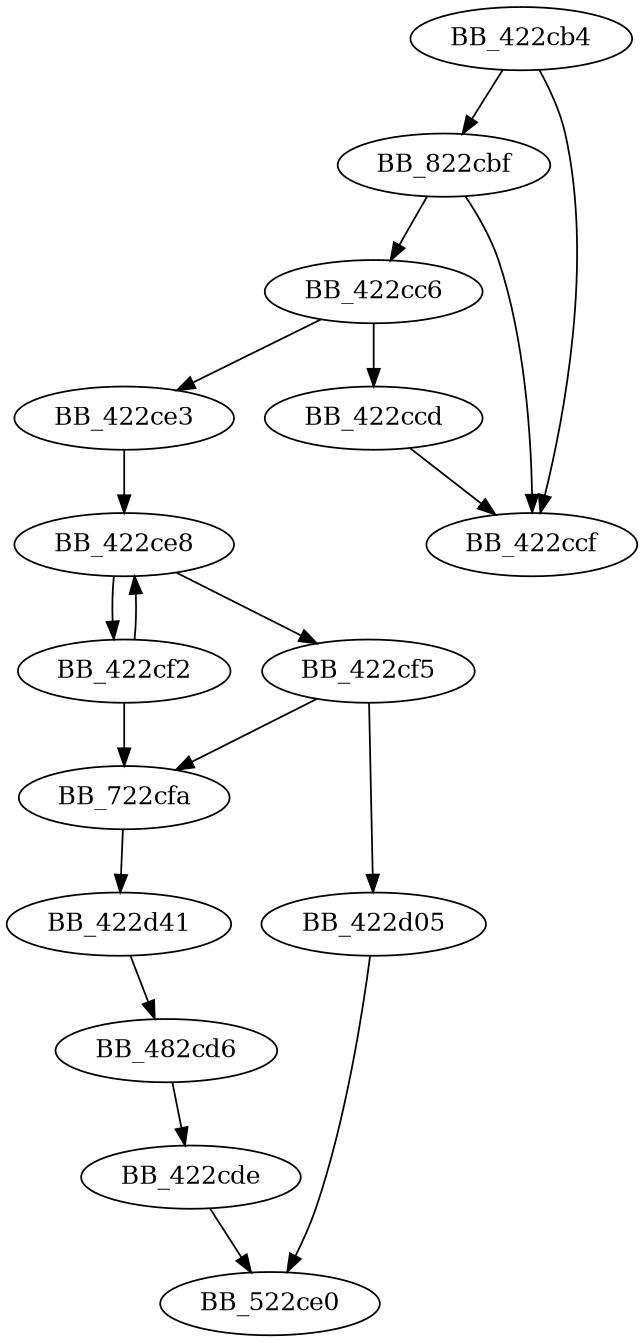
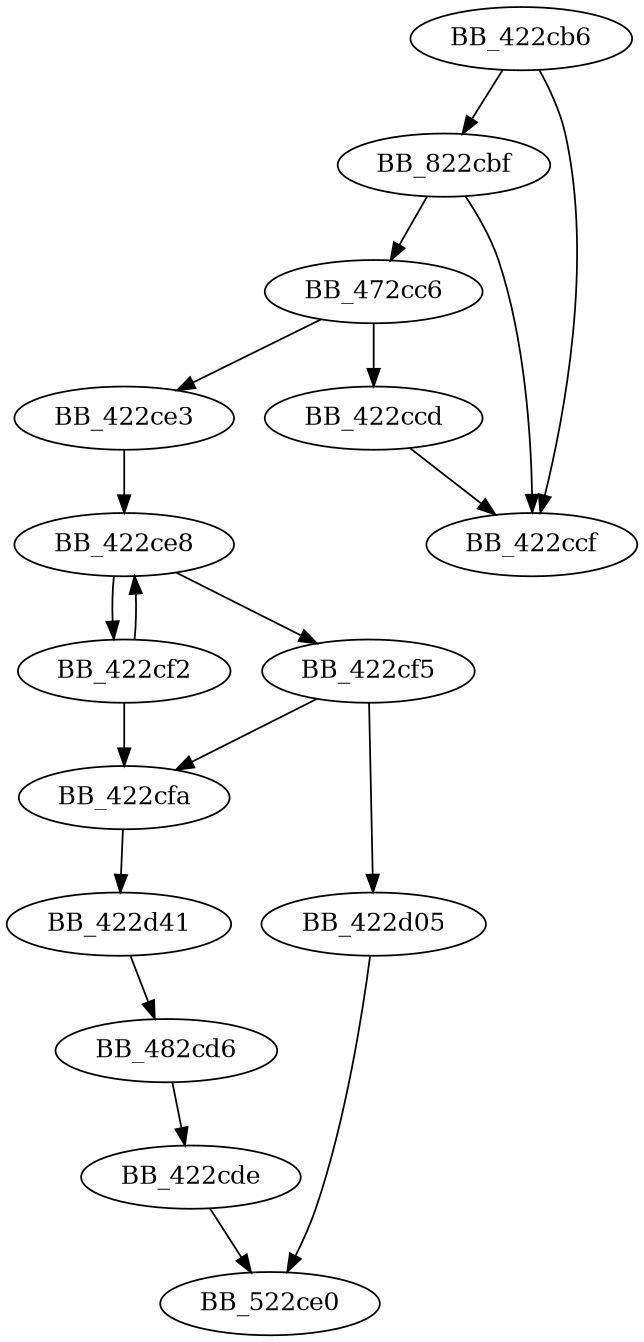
  digraph {
    n1 [label=BB_822cbf]
-   BB_422cb4
+   BB_422cb4 [label=BB_422cb6]
    BB_422ccf
-   BB_422cc6
+   BB_422cc6 [label=BB_472cc6]
    BB_422ccd
    BB_422ce3
    BB_422ce8
    BB_422cf2
    BB_422cf5
    n10 [label=BB_482cd6]
    BB_422cde
    n12 [label=BB_522ce0]
-   BB_422cfa [label=BB_722cfa]
+   BB_422cfa
    BB_422d05
    n15 [label=BB_422d41]
    n1 -> BB_422ccf
    n1 -> BB_422cc6
    BB_422cb4 -> n1
    BB_422cb4 -> BB_422ccf
    BB_422cc6 -> BB_422ccd
    BB_422cc6 -> BB_422ce3
    BB_422ccd -> BB_422ccf
    BB_422ce3 -> BB_422ce8
    BB_422ce8 -> BB_422cf2
    BB_422ce8 -> BB_422cf5
    BB_422cf2 -> BB_422ce8
    BB_422cf2 -> BB_422cfa
    BB_422cf5 -> BB_422cfa
    BB_422cf5 -> BB_422d05
    n10 -> BB_422cde
    BB_422cde -> n12
    BB_422cfa -> n15
    BB_422d05 -> n12
    n15 -> n10
  }
